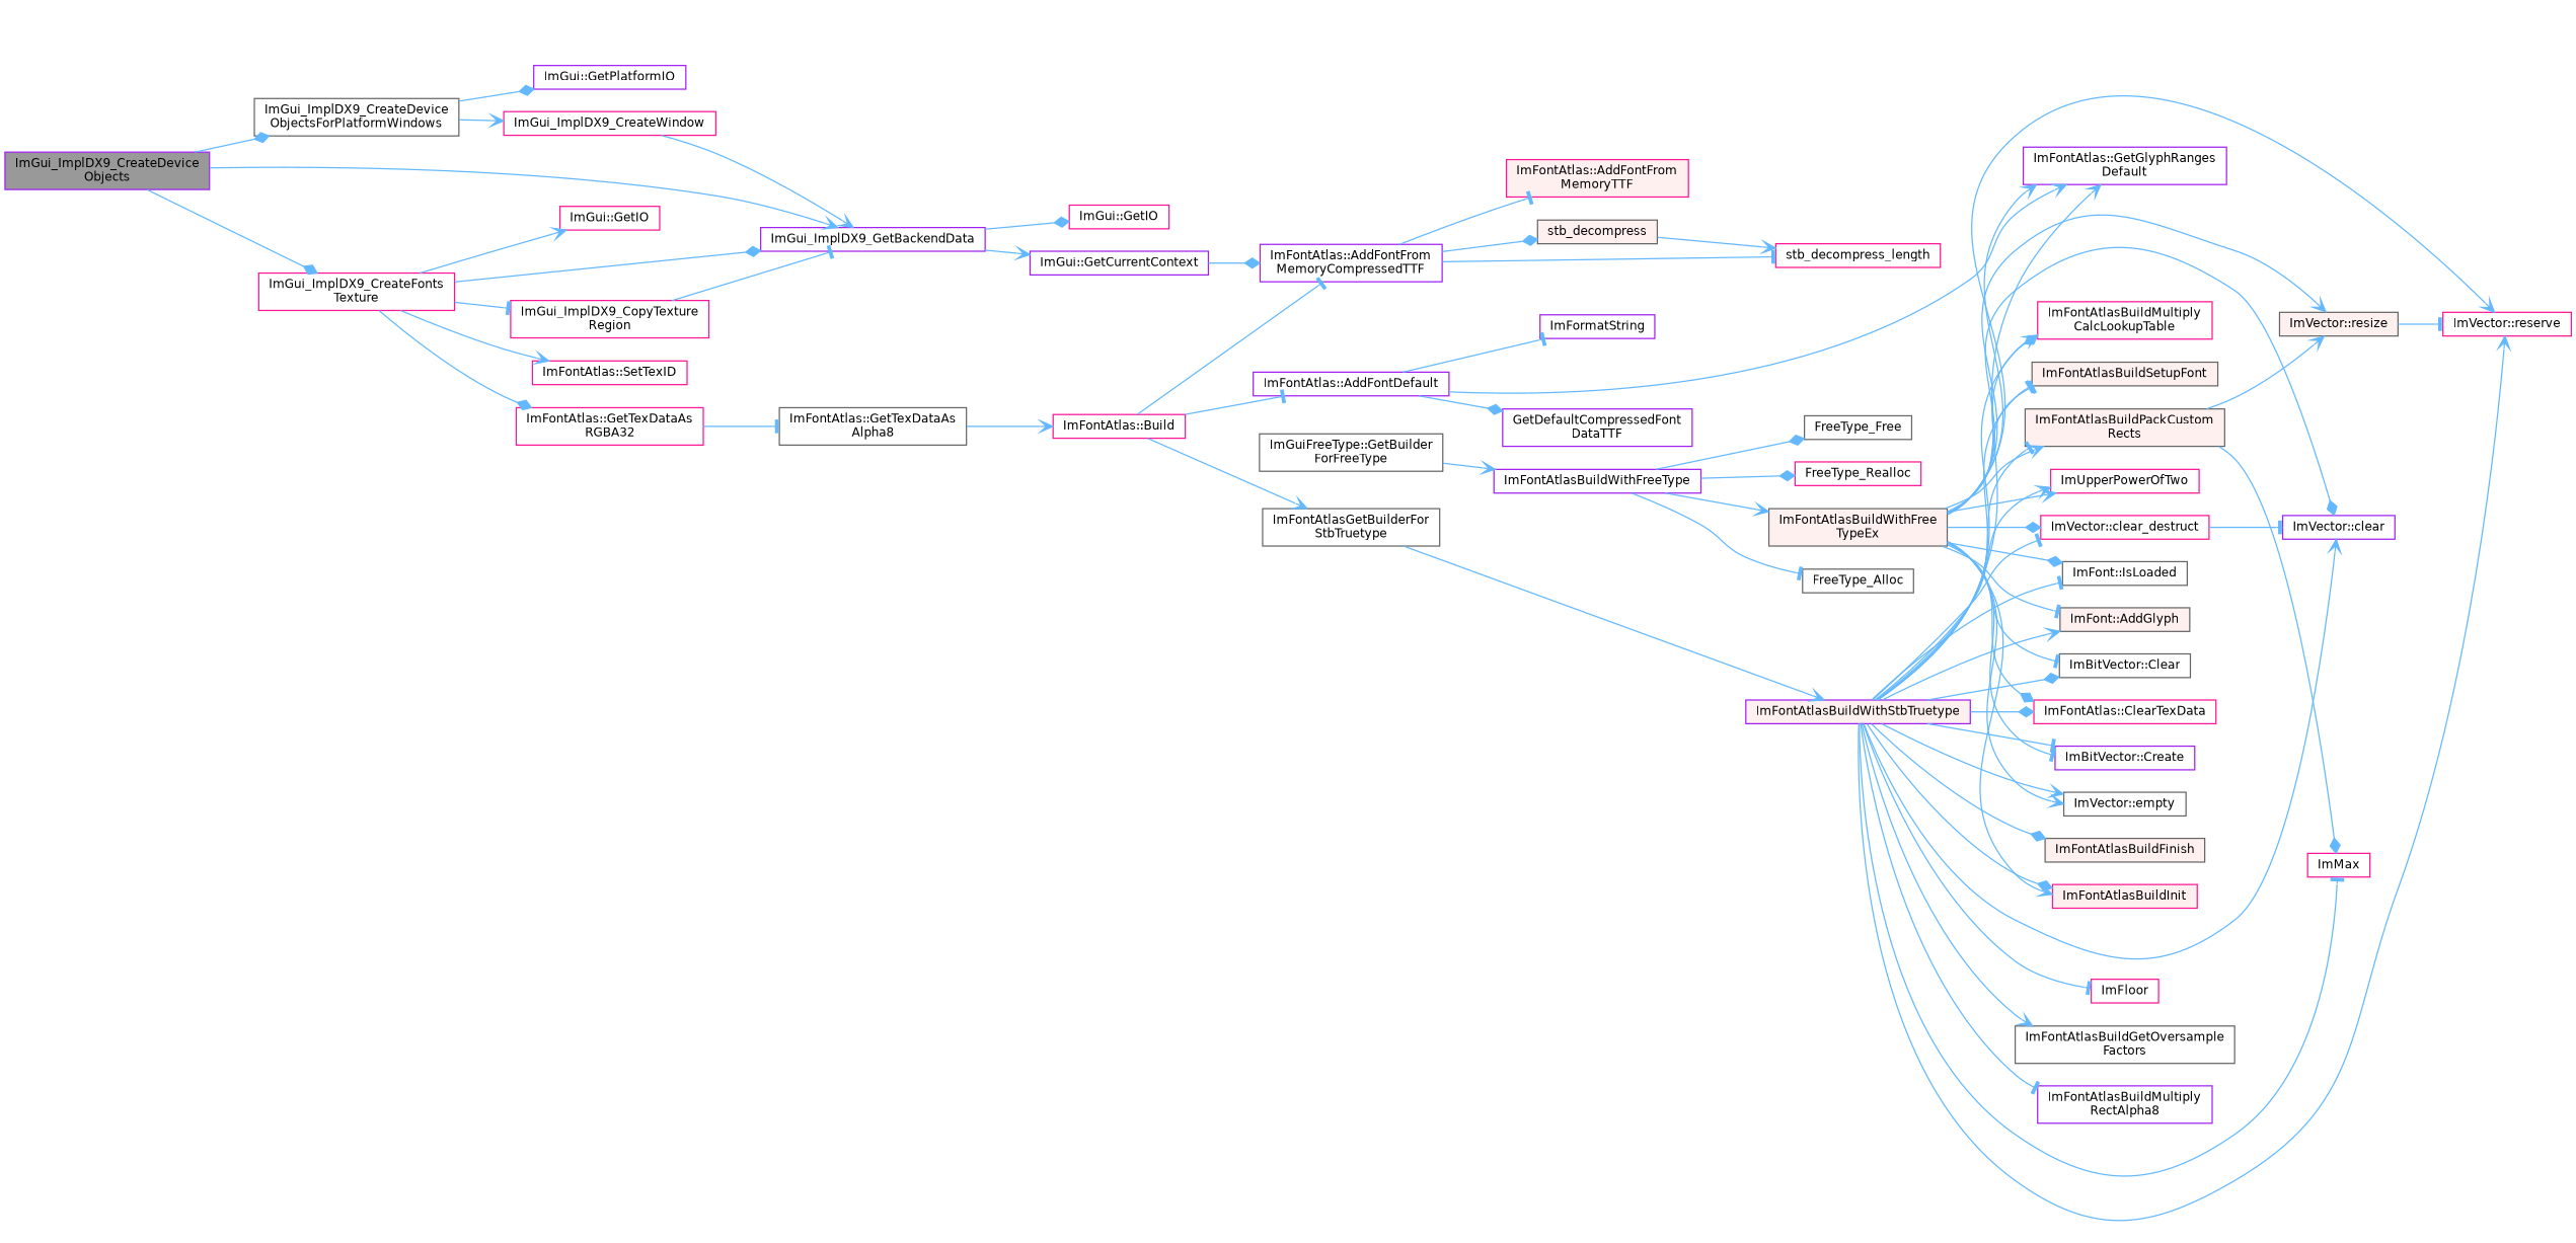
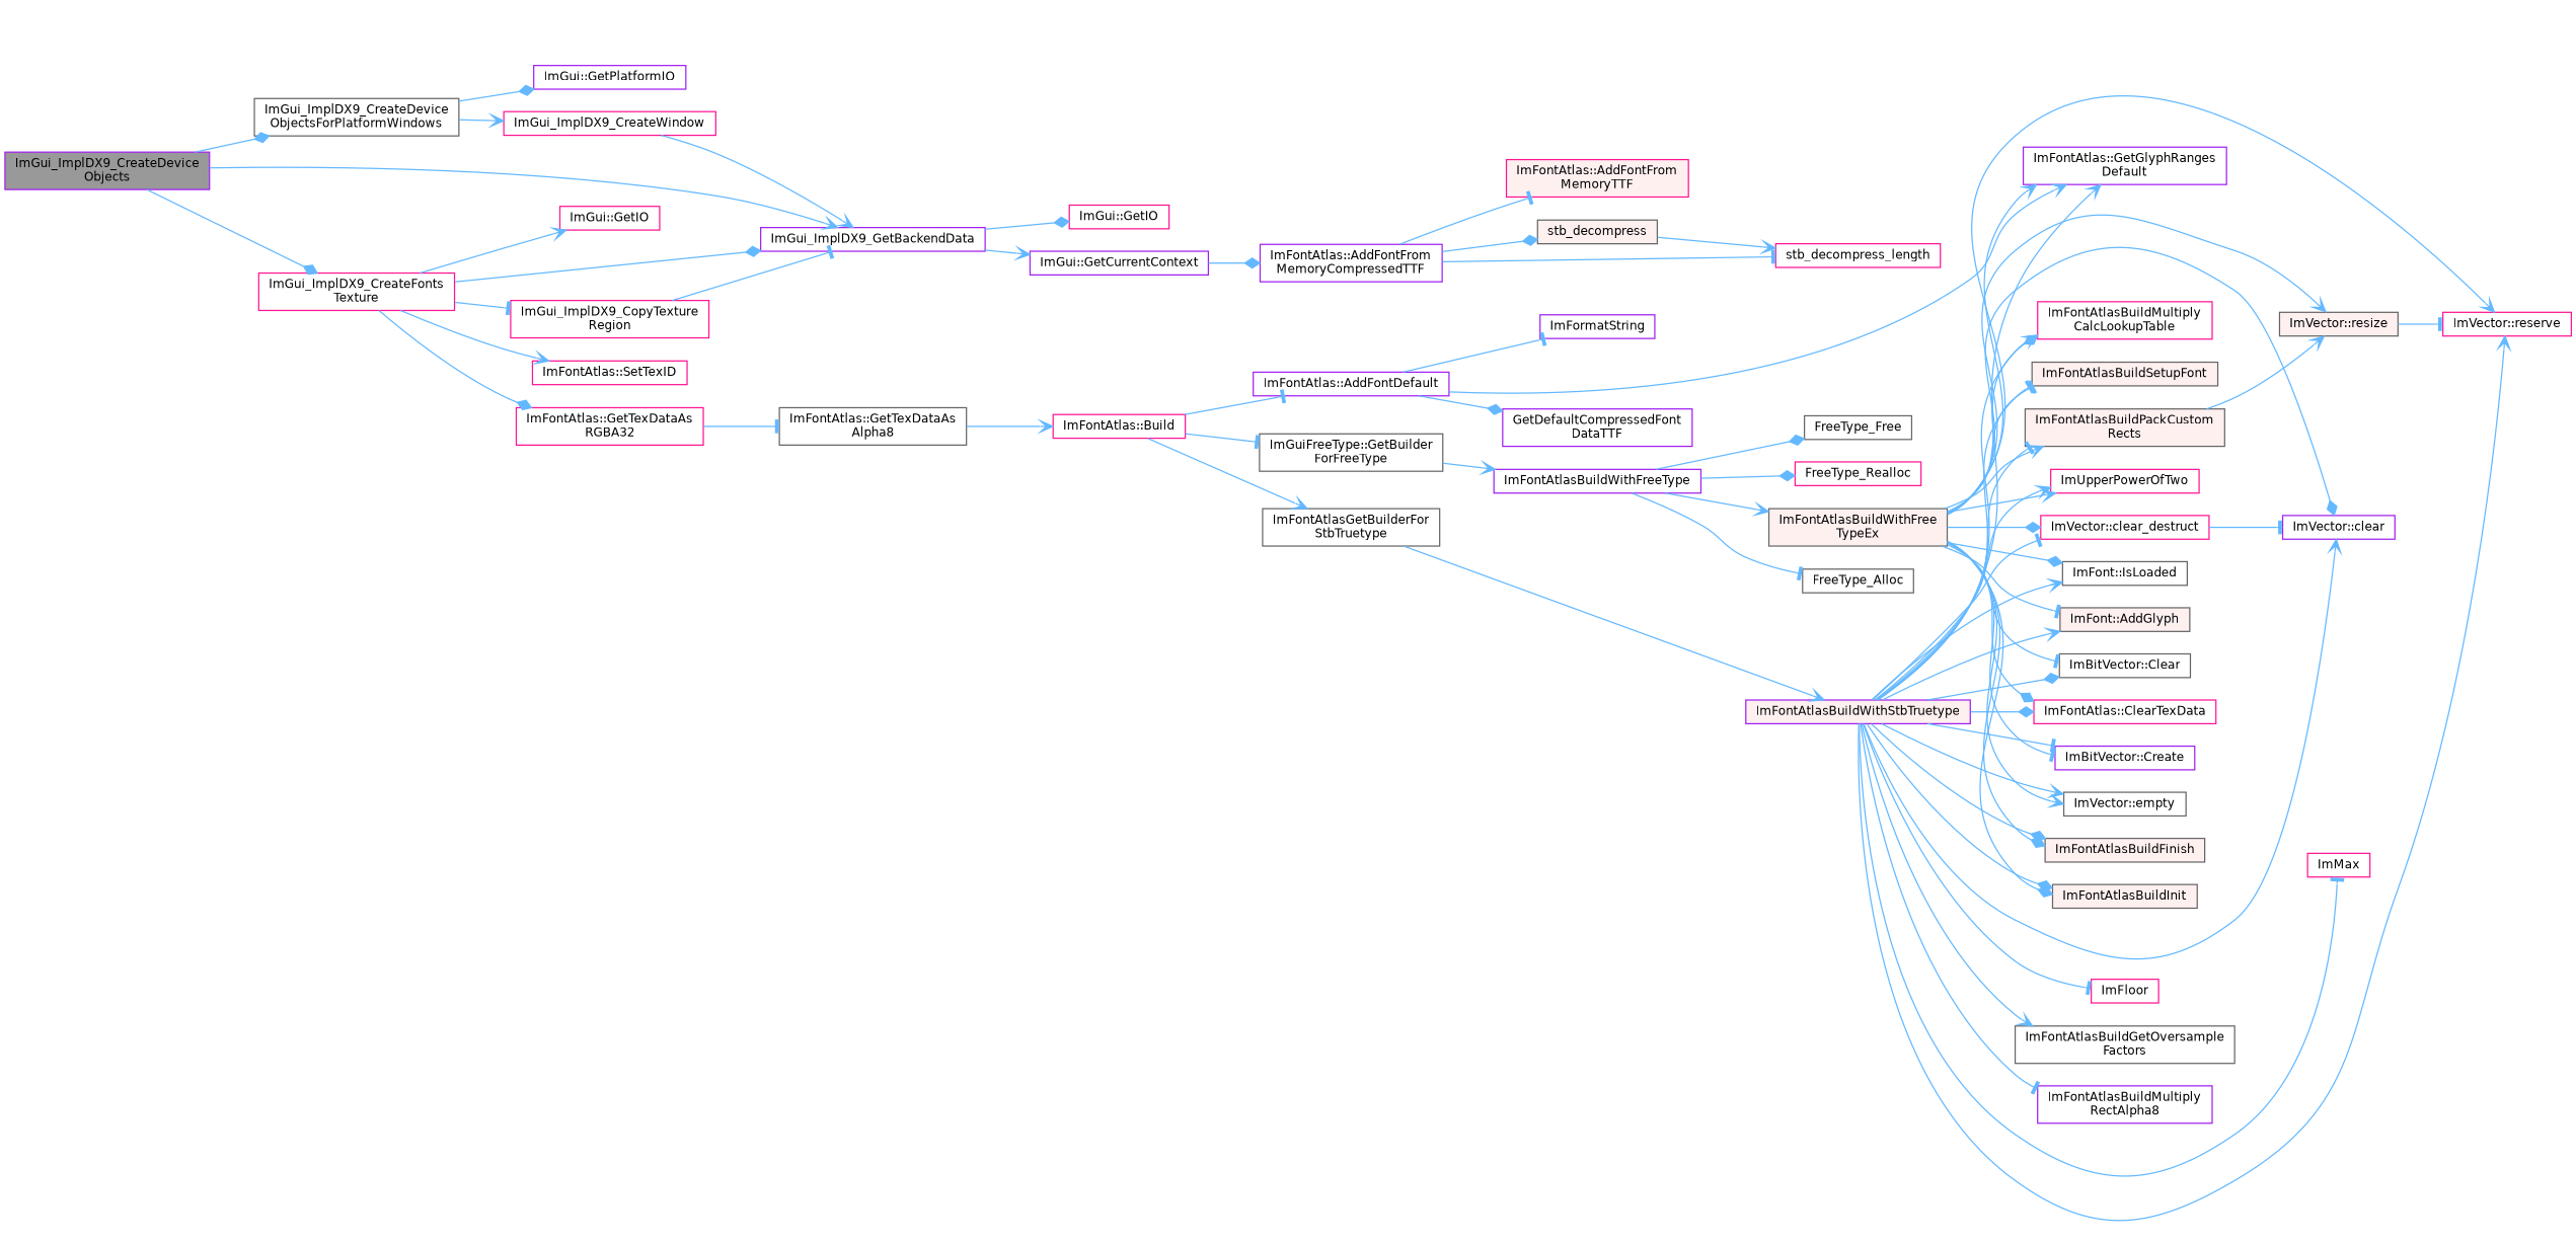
  digraph {
    rankdir=LR
    node [color=gray40 fillcolor=white fontname=Helvetica fontsize=10 shape=box style=filled]
    edge [arrowhead=vee color=steelblue1 fontname=Helvetica fontsize=10 labelfontname=Helvetica labelfontsize=10 style=solid]
    n1 [color=purple fillcolor=grey60 fontcolor=black height=0.2 label="ImGui_ImplDX9_CreateDevice\lObjects" width=0.4]
    n2 [height=0.2 label="ImGui_ImplDX9_CreateDevice\lObjectsForPlatformWindows" width=0.4]
    n3 [color=purple height=0.2 label=ImGui_ImplDX9_GetBackendData width=0.4]
    n4 [color=deeppink height=0.2 label="ImGui_ImplDX9_CreateFonts\lTexture" width=0.4]
    n5 [color=purple height=0.2 label="ImGui::GetPlatformIO" width=0.4]
    n6 [color=deeppink height=0.2 label=ImGui_ImplDX9_CreateWindow width=0.4]
    n7 [color=purple height=0.2 label="ImGui::GetCurrentContext" width=0.4]
    n8 [color=deeppink height=0.2 label="ImGui::GetIO" width=0.4]
    n9 [color=deeppink height=0.2 label="ImGui::GetIO" width=0.4]
    n10 [color=deeppink height=0.2 label="ImFontAtlas::GetTexDataAs\lRGBA32" width=0.4]
    n11 [color=deeppink height=0.2 label="ImGui_ImplDX9_CopyTexture\lRegion" width=0.4]
    n12 [color=deeppink height=0.2 label="ImFontAtlas::SetTexID" width=0.4]
    n13 [color=purple height=0.2 label="ImFontAtlas::AddFontFrom\lMemoryCompressedTTF" width=0.4]
    n14 [height=0.2 label="ImFontAtlas::GetTexDataAs\lAlpha8" width=0.4]
    n15 [color=deeppink height=0.2 label="ImFontAtlas::Build" width=0.4]
    n16 [color=purple height=0.2 label="ImFontAtlas::AddFontDefault" width=0.4]
    n17 [height=0.2 label="ImGuiFreeType::GetBuilder\lForFreeType" width=0.4]
    n18 [height=0.2 label="ImFontAtlasGetBuilderFor\lStbTruetype" width=0.4]
    n19 [color=purple height=0.2 label="GetDefaultCompressedFont\lDataTTF" width=0.4]
    n20 [color=purple height=0.2 label="ImFontAtlas::GetGlyphRanges\lDefault" width=0.4]
    n21 [color=purple height=0.2 label=ImFormatString width=0.4]
    n22 [color=purple height=0.2 label=ImFontAtlasBuildWithFreeType width=0.4]
    n23 [color=purple fillcolor="#FFF0F0" height=0.2 label=ImFontAtlasBuildWithStbTruetype width=0.4]
    n24 [color=deeppink fillcolor="#FFF0F0" height=0.2 label="ImFontAtlas::AddFontFrom\lMemoryTTF" width=0.4]
    n25 [fillcolor="#FFF0F0" height=0.2 label=stb_decompress width=0.4]
    n26 [color=deeppink height=0.2 label=stb_decompress_length width=0.4]
    n27 [height=0.2 label=FreeType_Alloc width=0.4]
    n28 [height=0.2 label=FreeType_Free width=0.4]
    n29 [color=deeppink height=0.2 label=FreeType_Realloc width=0.4]
    n30 [fillcolor="#FFF0F0" height=0.2 label="ImFontAtlasBuildWithFree\lTypeEx" width=0.4]
    n31 [fillcolor="#FFF0F0" height=0.2 label="ImFont::AddGlyph" width=0.4]
    n32 [height=0.2 label="ImBitVector::Clear" width=0.4]
    n33 [color=purple height=0.2 label="ImVector::clear" width=0.4]
    n34 [color=deeppink height=0.2 label="ImVector::clear_destruct" width=0.4]
    n35 [color=deeppink height=0.2 label="ImFontAtlas::ClearTexData" width=0.4]
    n36 [color=purple height=0.2 label="ImBitVector::Create" width=0.4]
    n37 [height=0.2 label="ImVector::empty" width=0.4]
    n38 [fillcolor="#FFF0F0" height=0.2 label=ImFontAtlasBuildFinish width=0.4]
-   n39 [color=deeppink fillcolor="#FFF0F0" height=0.2 label=ImFontAtlasBuildInit width=0.4]
+   n39 [fillcolor="#FFF0F0" height=0.2 label=ImFontAtlasBuildInit width=0.4]
    n40 [color=deeppink height=0.2 label="ImFontAtlasBuildMultiply\lCalcLookupTable" width=0.4]
    n41 [fillcolor="#FFF0F0" height=0.2 label="ImFontAtlasBuildPackCustom\lRects" width=0.4]
    n42 [fillcolor="#FFF0F0" height=0.2 label="ImVector::resize" width=0.4]
    n43 [color=deeppink height=0.2 label="ImVector::reserve" width=0.4]
    n44 [fillcolor="#FFF0F0" height=0.2 label=ImFontAtlasBuildSetupFont width=0.4]
    n45 [color=deeppink height=0.2 label=ImUpperPowerOfTwo width=0.4]
    n46 [height=0.2 label="ImFont::IsLoaded" width=0.4]
    n47 [color=deeppink height=0.2 label=ImMax width=0.4]
    n48 [color=deeppink height=0.2 label=ImFloor width=0.4]
    n49 [height=0.2 label="ImFontAtlasBuildGetOversample\lFactors" width=0.4]
    n50 [color=purple height=0.2 label="ImFontAtlasBuildMultiply\lRectAlpha8" width=0.4]
    n1 -> n2 [arrowhead=diamond]
    n1 -> n3
    n1 -> n4 [arrowhead=diamond]
    n2 -> n5 [arrowhead=diamond]
    n2 -> n6
    n3 -> n7
    n3 -> n8 [arrowhead=diamond]
    n4 -> n3 [arrowhead=diamond]
    n4 -> n9
    n4 -> n10 [arrowhead=diamond]
    n4 -> n11 [arrowhead=tee]
    n4 -> n12
    n6 -> n3
    n7 -> n13 [arrowhead=diamond]
    n10 -> n14 [arrowhead=tee]
    n11 -> n3 [arrowhead=tee]
    n13 -> n24 [arrowhead=tee]
    n13 -> n25 [arrowhead=diamond]
    n13 -> n26 [arrowhead=tee]
    n14 -> n15
    n15 -> n16 [arrowhead=tee]
-   n15 -> n13 [arrowhead=tee]
+   n15 -> n17 [arrowhead=tee]
    n15 -> n18
    n16 -> n19 [arrowhead=diamond]
    n16 -> n20
    n16 -> n21 [arrowhead=tee]
    n17 -> n22
    n18 -> n23
    n22 -> n27 [arrowhead=tee]
    n22 -> n28 [arrowhead=diamond]
    n22 -> n29 [arrowhead=diamond]
    n22 -> n30
    n23 -> n20
    n23 -> n31
    n23 -> n32 [arrowhead=diamond]
    n23 -> n33
    n23 -> n34 [arrowhead=tee]
    n23 -> n35 [arrowhead=diamond]
    n23 -> n36 [arrowhead=tee]
    n23 -> n37
    n23 -> n38 [arrowhead=diamond]
    n23 -> n39 [arrowhead=diamond]
    n23 -> n40
    n23 -> n41 [arrowhead=tee]
    n23 -> n43
    n23 -> n44 [arrowhead=tee]
    n23 -> n45
-   n23 -> n46 [arrowhead=tee]
+   n23 -> n46
    n23 -> n47 [arrowhead=tee]
    n23 -> n48 [arrowhead=tee]
    n23 -> n49
    n23 -> n50 [arrowhead=tee]
    n25 -> n26
    n30 -> n20
    n30 -> n31 [arrowhead=tee]
    n30 -> n32 [arrowhead=tee]
    n30 -> n33 [arrowhead=diamond]
    n30 -> n34 [arrowhead=diamond]
    n30 -> n35 [arrowhead=diamond]
    n30 -> n36 [arrowhead=tee]
    n30 -> n37
-   n30 -> n39
+   n30 -> n38 [arrowhead=diamond]
+   n30 -> n39 [arrowhead=diamond]
    n30 -> n40 [arrowhead=diamond]
    n30 -> n41
    n30 -> n42
    n30 -> n43
    n30 -> n44 [arrowhead=tee]
    n30 -> n45
    n30 -> n46 [arrowhead=diamond]
    n34 -> n33 [arrowhead=tee]
    n41 -> n42
-   n41 -> n47 [arrowhead=diamond]
    n42 -> n43 [arrowhead=tee]
  }
